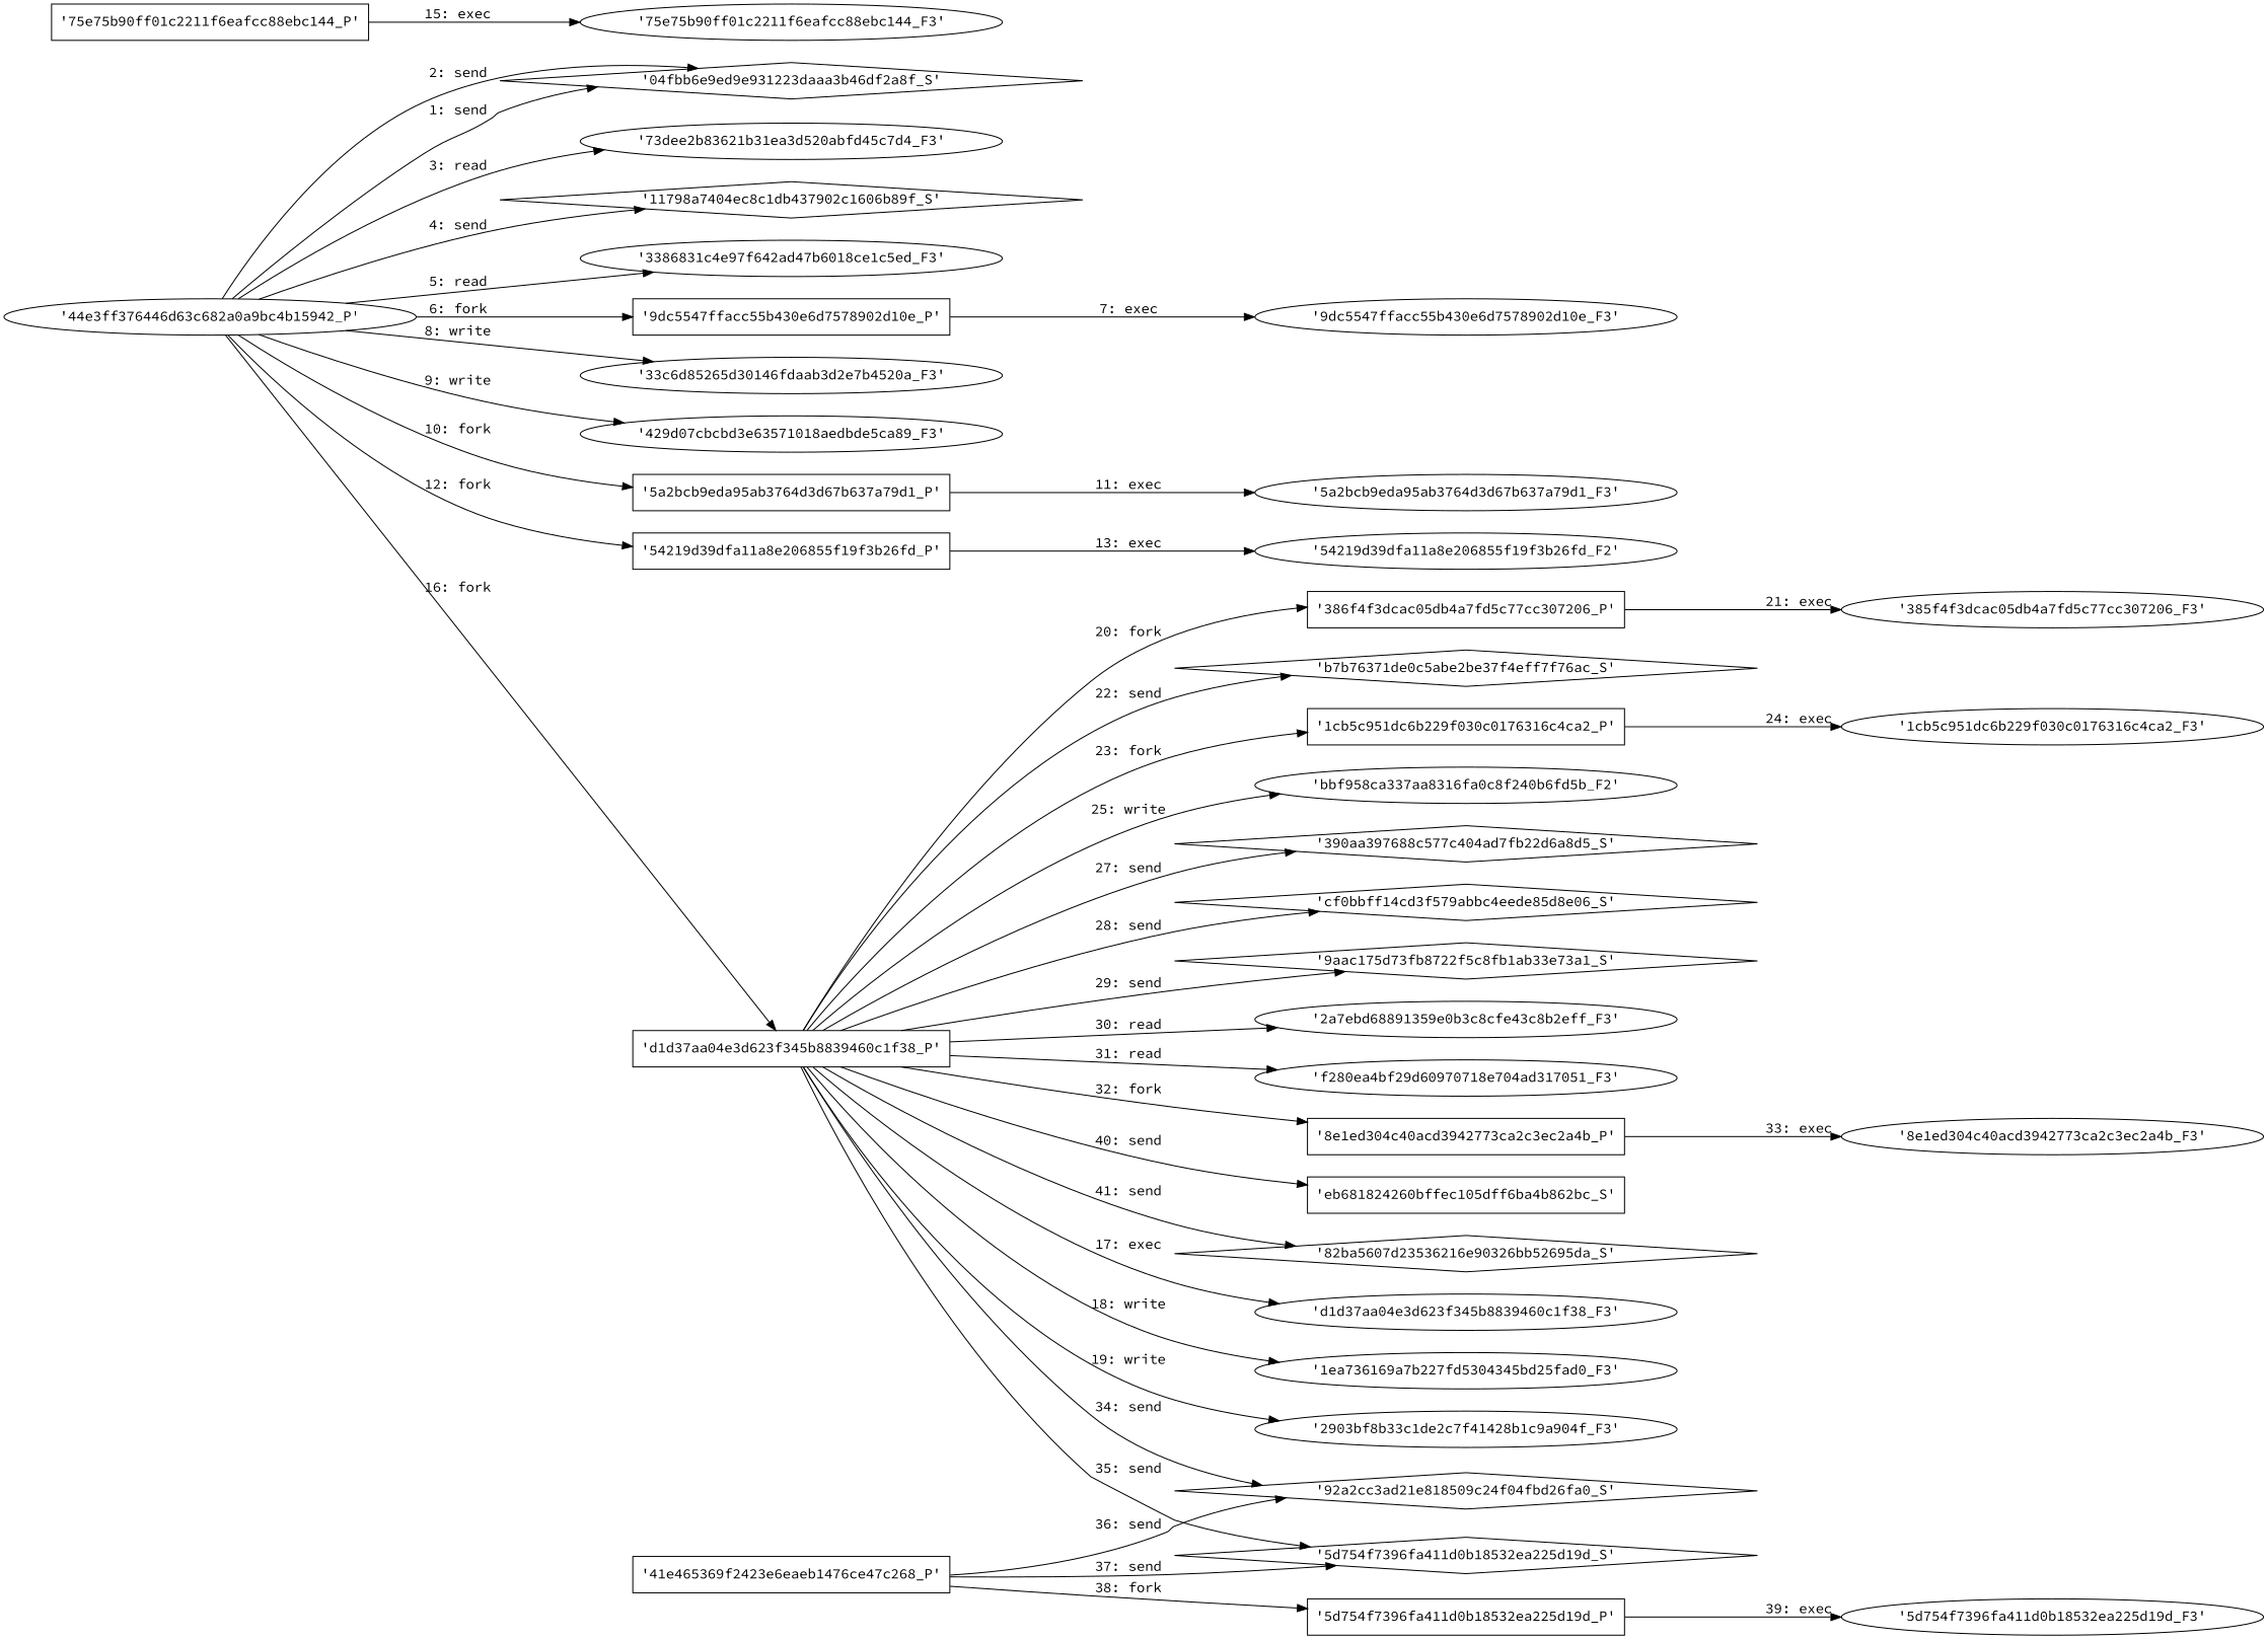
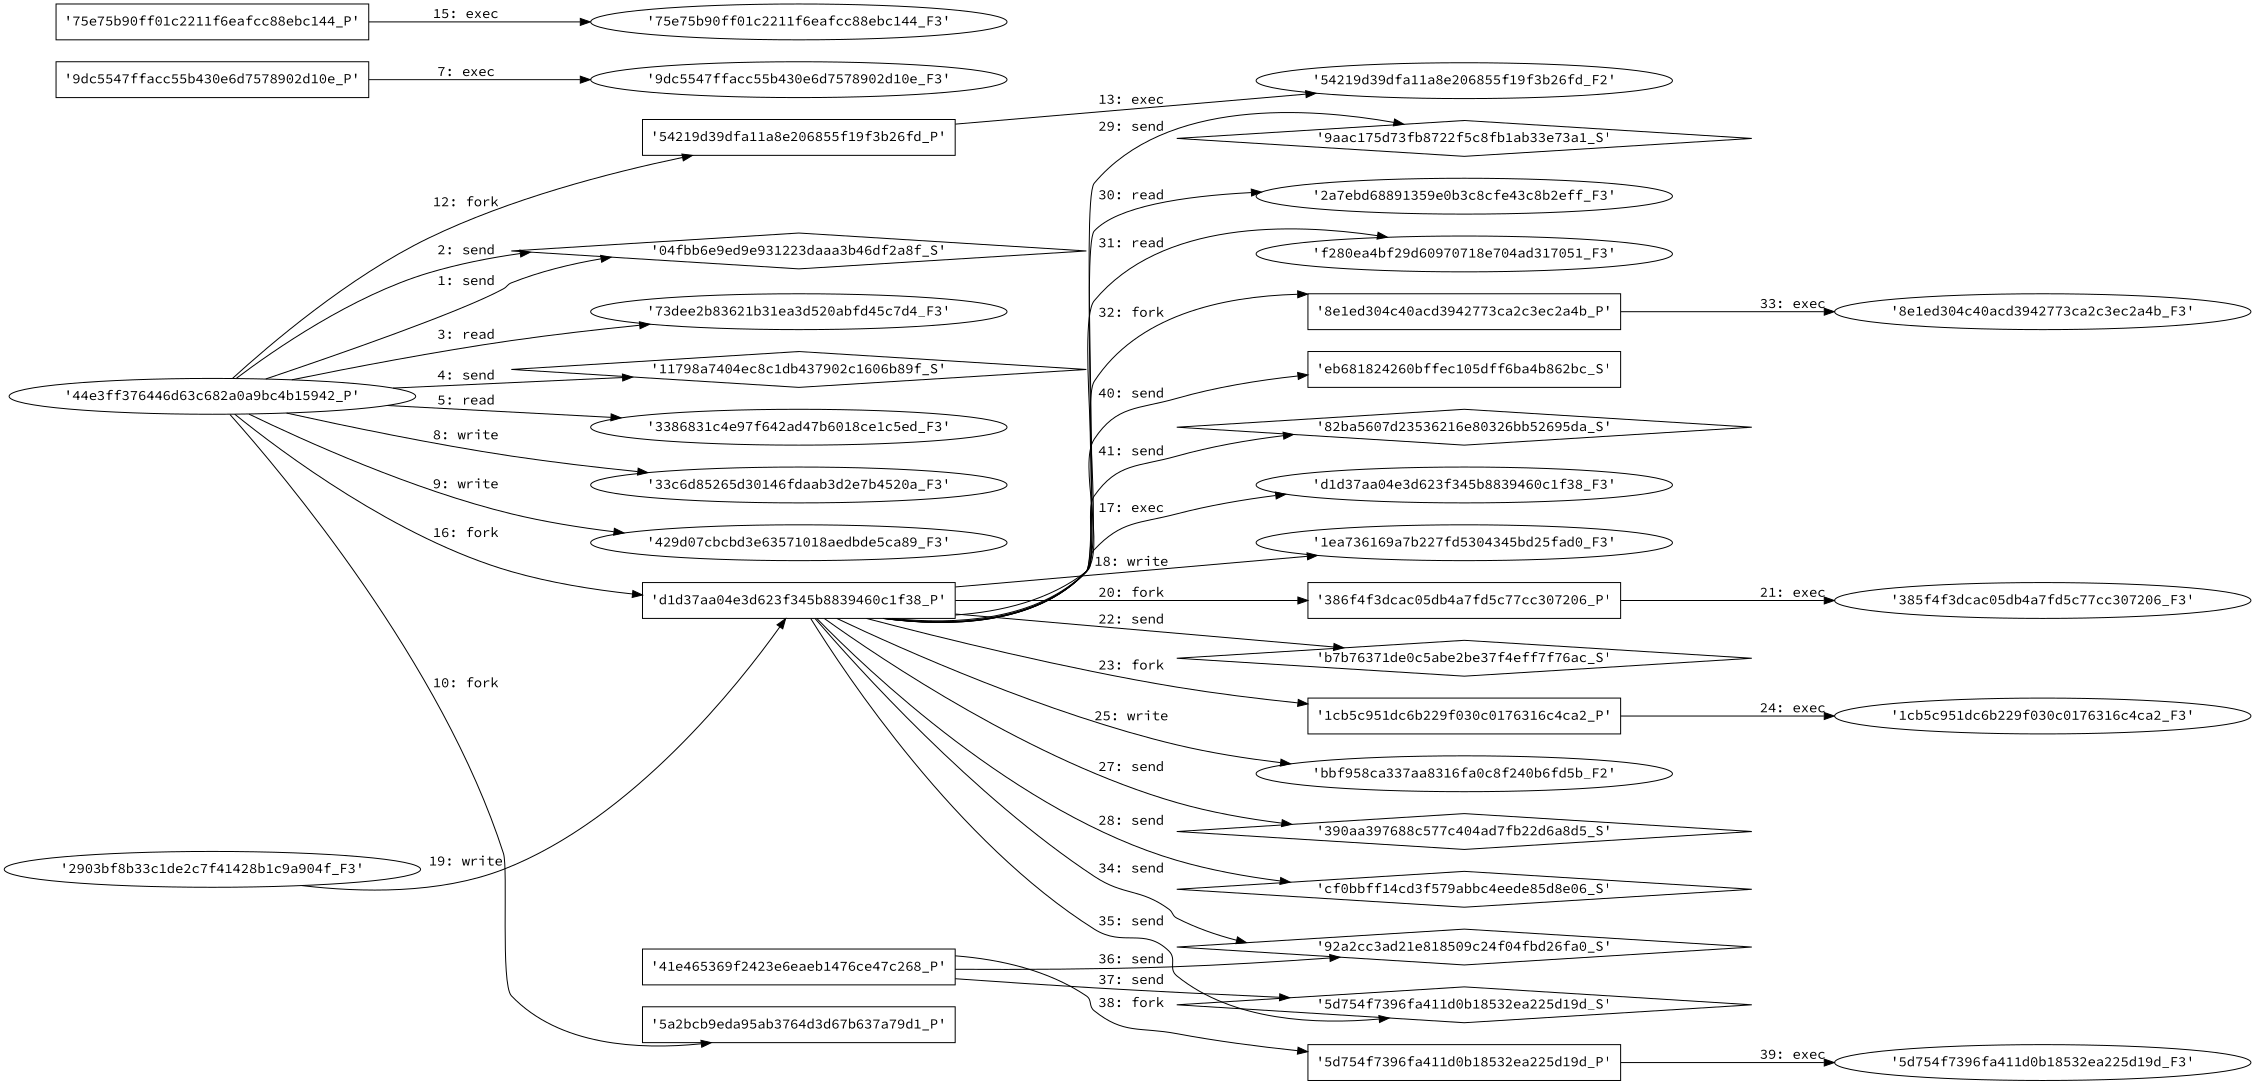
  digraph {
    engine=neato
    fixedsize=false
    fontname="Source Code Pro"
    fontsize=10
    nodesep=0.3
    rankdir=LR
    ranksep=0
    splines=true
    node [fontname="Source Code Pro" node_type=Process shape=ellipse]
    edge [fontname="Source Code Pro"]
    "'04fbb6e9ed9e931223daaa3b46df2a8f_S'" [node_type=Socket shape=diamond]
    "'44e3ff376446d63c682a0a9bc4b15942_P'"
    "'73dee2b83621b31ea3d520abfd45c7d4_F3'" [node_type=file]
    "'11798a7404ec8c1db437902c1606b89f_S'" [node_type=Socket shape=diamond]
    "'3386831c4e97f642ad47b6018ce1c5ed_F3'" [node_type=file]
    "'9dc5547ffacc55b430e6d7578902d10e_P'" [shape=box]
    "'33c6d85265d30146fdaab3d2e7b4520a_F3'" [node_type=file]
    "'429d07cbcbd3e63571018aedbde5ca89_F3'" [node_type=file]
    "'5a2bcb9eda95ab3764d3d67b637a79d1_P'" [shape=box]
    "'54219d39dfa11a8e206855f19f3b26fd_P'" [shape=box]
    "'d1d37aa04e3d623f345b8839460c1f38_P'" [shape=box]
    "'9dc5547ffacc55b430e6d7578902d10e_F3'" [node_type=File]
-   "'5a2bcb9eda95ab3764d3d67b637a79d1_F3'" [node_type=File]
    "'54219d39dfa11a8e206855f19f3b26fd_F2'" [node_type=File]
    "'75e75b90ff01c2211f6eafcc88ebc144_P'" [shape=box]
    "'75e75b90ff01c2211f6eafcc88ebc144_F3'" [node_type=File]
    "'d1d37aa04e3d623f345b8839460c1f38_F3'" [node_type=File]
    "'1ea736169a7b227fd5304345bd25fad0_F3'" [node_type=file]
    "'2903bf8b33c1de2c7f41428b1c9a904f_F3'" [node_type=file]
    n20 [label="'386f4f3dcac05db4a7fd5c77cc307206_P'" shape=box]
    "'b7b76371de0c5abe2be37f4eff7f76ac_S'" [node_type=Socket shape=diamond]
    "'1cb5c951dc6b229f030c0176316c4ca2_P'" [shape=box]
    "'bbf958ca337aa8316fa0c8f240b6fd5b_F2'" [node_type=file]
    "'390aa397688c577c404ad7fb22d6a8d5_S'" [node_type=Socket shape=diamond]
    "'cf0bbff14cd3f579abbc4eede85d8e06_S'" [node_type=Socket shape=diamond]
    "'9aac175d73fb8722f5c8fb1ab33e73a1_S'" [node_type=Socket shape=diamond]
    "'2a7ebd68891359e0b3c8cfe43c8b2eff_F3'" [node_type=file]
    "'f280ea4bf29d60970718e704ad317051_F3'" [node_type=file]
    "'8e1ed304c40acd3942773ca2c3ec2a4b_P'" [shape=box]
    "'92a2cc3ad21e818509c24f04fbd26fa0_S'" [node_type=Socket shape=diamond]
    "'5d754f7396fa411d0b18532ea225d19d_S'" [node_type=Socket shape=diamond]
    "'eb681824260bffec105dff6ba4b862bc_S'" [node_type=Socket shape=box]
-   "'82ba5607d23536216e80326bb52695da_S'" [node_type=Socket shape=diamond label="'82ba5607d23536216e90326bb52695da_S'"]
+   "'82ba5607d23536216e80326bb52695da_S'" [node_type=Socket shape=diamond]
    "'385f4f3dcac05db4a7fd5c77cc307206_F3'" [node_type=File]
    "'1cb5c951dc6b229f030c0176316c4ca2_F3'" [node_type=File]
    "'8e1ed304c40acd3942773ca2c3ec2a4b_F3'" [node_type=File]
    "'41e465369f2423e6eaeb1476ce47c268_P'" [shape=box]
    "'5d754f7396fa411d0b18532ea225d19d_P'" [shape=box]
    "'5d754f7396fa411d0b18532ea225d19d_F3'" [node_type=File]
    "'44e3ff376446d63c682a0a9bc4b15942_P'" -> "'04fbb6e9ed9e931223daaa3b46df2a8f_S'" [label="1: send"]
    "'44e3ff376446d63c682a0a9bc4b15942_P'" -> "'04fbb6e9ed9e931223daaa3b46df2a8f_S'" [label="2: send"]
    "'44e3ff376446d63c682a0a9bc4b15942_P'" -> "'73dee2b83621b31ea3d520abfd45c7d4_F3'" [label="3: read"]
    "'44e3ff376446d63c682a0a9bc4b15942_P'" -> "'11798a7404ec8c1db437902c1606b89f_S'" [label="4: send"]
    "'44e3ff376446d63c682a0a9bc4b15942_P'" -> "'3386831c4e97f642ad47b6018ce1c5ed_F3'" [label="5: read"]
-   "'44e3ff376446d63c682a0a9bc4b15942_P'" -> "'9dc5547ffacc55b430e6d7578902d10e_P'" [label="6: fork"]
    "'44e3ff376446d63c682a0a9bc4b15942_P'" -> "'33c6d85265d30146fdaab3d2e7b4520a_F3'" [label="8: write"]
    "'44e3ff376446d63c682a0a9bc4b15942_P'" -> "'429d07cbcbd3e63571018aedbde5ca89_F3'" [label="9: write"]
    "'44e3ff376446d63c682a0a9bc4b15942_P'" -> "'5a2bcb9eda95ab3764d3d67b637a79d1_P'" [label="10: fork"]
    "'44e3ff376446d63c682a0a9bc4b15942_P'" -> "'54219d39dfa11a8e206855f19f3b26fd_P'" [label="12: fork"]
    "'44e3ff376446d63c682a0a9bc4b15942_P'" -> "'d1d37aa04e3d623f345b8839460c1f38_P'" [label="16: fork"]
    "'9dc5547ffacc55b430e6d7578902d10e_P'" -> "'9dc5547ffacc55b430e6d7578902d10e_F3'" [label="7: exec"]
-   "'5a2bcb9eda95ab3764d3d67b637a79d1_P'" -> "'5a2bcb9eda95ab3764d3d67b637a79d1_F3'" [label="11: exec"]
    "'54219d39dfa11a8e206855f19f3b26fd_P'" -> "'54219d39dfa11a8e206855f19f3b26fd_F2'" [label="13: exec"]
    "'d1d37aa04e3d623f345b8839460c1f38_P'" -> "'d1d37aa04e3d623f345b8839460c1f38_F3'" [label="17: exec"]
    "'d1d37aa04e3d623f345b8839460c1f38_P'" -> "'1ea736169a7b227fd5304345bd25fad0_F3'" [label="18: write"]
-   "'d1d37aa04e3d623f345b8839460c1f38_P'" -> "'2903bf8b33c1de2c7f41428b1c9a904f_F3'" [label="19: write"]
+   "'2903bf8b33c1de2c7f41428b1c9a904f_F3'" -> "'d1d37aa04e3d623f345b8839460c1f38_P'" [label="19: write"]
    "'d1d37aa04e3d623f345b8839460c1f38_P'" -> n20 [label="20: fork"]
    "'d1d37aa04e3d623f345b8839460c1f38_P'" -> "'b7b76371de0c5abe2be37f4eff7f76ac_S'" [label="22: send"]
    "'d1d37aa04e3d623f345b8839460c1f38_P'" -> "'1cb5c951dc6b229f030c0176316c4ca2_P'" [label="23: fork"]
    "'d1d37aa04e3d623f345b8839460c1f38_P'" -> "'bbf958ca337aa8316fa0c8f240b6fd5b_F2'" [label="25: write"]
    "'d1d37aa04e3d623f345b8839460c1f38_P'" -> "'390aa397688c577c404ad7fb22d6a8d5_S'" [label="27: send"]
    "'d1d37aa04e3d623f345b8839460c1f38_P'" -> "'cf0bbff14cd3f579abbc4eede85d8e06_S'" [label="28: send"]
    "'d1d37aa04e3d623f345b8839460c1f38_P'" -> "'9aac175d73fb8722f5c8fb1ab33e73a1_S'" [label="29: send"]
    "'d1d37aa04e3d623f345b8839460c1f38_P'" -> "'2a7ebd68891359e0b3c8cfe43c8b2eff_F3'" [label="30: read"]
    "'d1d37aa04e3d623f345b8839460c1f38_P'" -> "'f280ea4bf29d60970718e704ad317051_F3'" [label="31: read"]
    "'d1d37aa04e3d623f345b8839460c1f38_P'" -> "'8e1ed304c40acd3942773ca2c3ec2a4b_P'" [label="32: fork"]
    "'d1d37aa04e3d623f345b8839460c1f38_P'" -> "'92a2cc3ad21e818509c24f04fbd26fa0_S'" [label="34: send"]
    "'d1d37aa04e3d623f345b8839460c1f38_P'" -> "'5d754f7396fa411d0b18532ea225d19d_S'" [label="35: send"]
    "'d1d37aa04e3d623f345b8839460c1f38_P'" -> "'eb681824260bffec105dff6ba4b862bc_S'" [label="40: send"]
    "'d1d37aa04e3d623f345b8839460c1f38_P'" -> "'82ba5607d23536216e80326bb52695da_S'" [label="41: send"]
    "'75e75b90ff01c2211f6eafcc88ebc144_P'" -> "'75e75b90ff01c2211f6eafcc88ebc144_F3'" [label="15: exec"]
    n20 -> "'385f4f3dcac05db4a7fd5c77cc307206_F3'" [label="21: exec"]
    "'1cb5c951dc6b229f030c0176316c4ca2_P'" -> "'1cb5c951dc6b229f030c0176316c4ca2_F3'" [label="24: exec"]
    "'8e1ed304c40acd3942773ca2c3ec2a4b_P'" -> "'8e1ed304c40acd3942773ca2c3ec2a4b_F3'" [label="33: exec"]
    "'41e465369f2423e6eaeb1476ce47c268_P'" -> "'92a2cc3ad21e818509c24f04fbd26fa0_S'" [label="36: send"]
    "'41e465369f2423e6eaeb1476ce47c268_P'" -> "'5d754f7396fa411d0b18532ea225d19d_S'" [label="37: send"]
    "'41e465369f2423e6eaeb1476ce47c268_P'" -> "'5d754f7396fa411d0b18532ea225d19d_P'" [label="38: fork"]
    "'5d754f7396fa411d0b18532ea225d19d_P'" -> "'5d754f7396fa411d0b18532ea225d19d_F3'" [label="39: exec"]
  }
